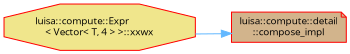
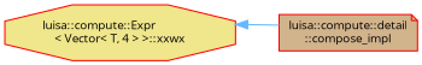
  digraph {
    rankdir=LR
    fontname="Open Sans"
    node [color=red fontname="Open Sans" fontsize=10 style=filled]
    n1 [fillcolor=khaki fontcolor=black height=0.2 label="luisa::compute::Expr\l\< Vector\< T, 4 \> \>::xxwx" shape=octagon width=0.4]
    n2 [fillcolor=tan height=0.2 label="luisa::compute::detail\l::compose_impl" shape=note width=0.4]
-   n1 -> n2 [color=steelblue1 fontname="Open Sans" fontsize=10 labelfontname=Helvetica labelfontsize=10 style=solid]
+   n2 -> n1 [color=steelblue1 fontname="Open Sans" fontsize=10 labelfontname=Helvetica labelfontsize=10 style=solid]
  }
